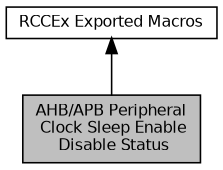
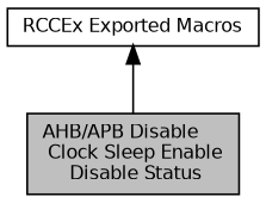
  digraph {
    rankdir=TB
    node [color=black fontname=Helvetica fontsize=10 shape=record style=filled]
    n1 [fillcolor=white height=0.2 label="RCCEx Exported Macros" width=0.4]
-   n2 [fillcolor=grey75 fontcolor=black height=0.2 label="AHB/APB Peripheral\l Clock Sleep Enable\l Disable Status" width=0.4]
+   n2 [fillcolor=grey75 fontcolor=black height=0.2 label="AHB/APB Disable\l Clock Sleep Enable\l Disable Status" width=0.4]
    n1 -> n2 [dir=back fontname=Helvetica fontsize=10 labelfontname=Helvetica labelfontsize=10 shape=plaintext style=solid]
  }
